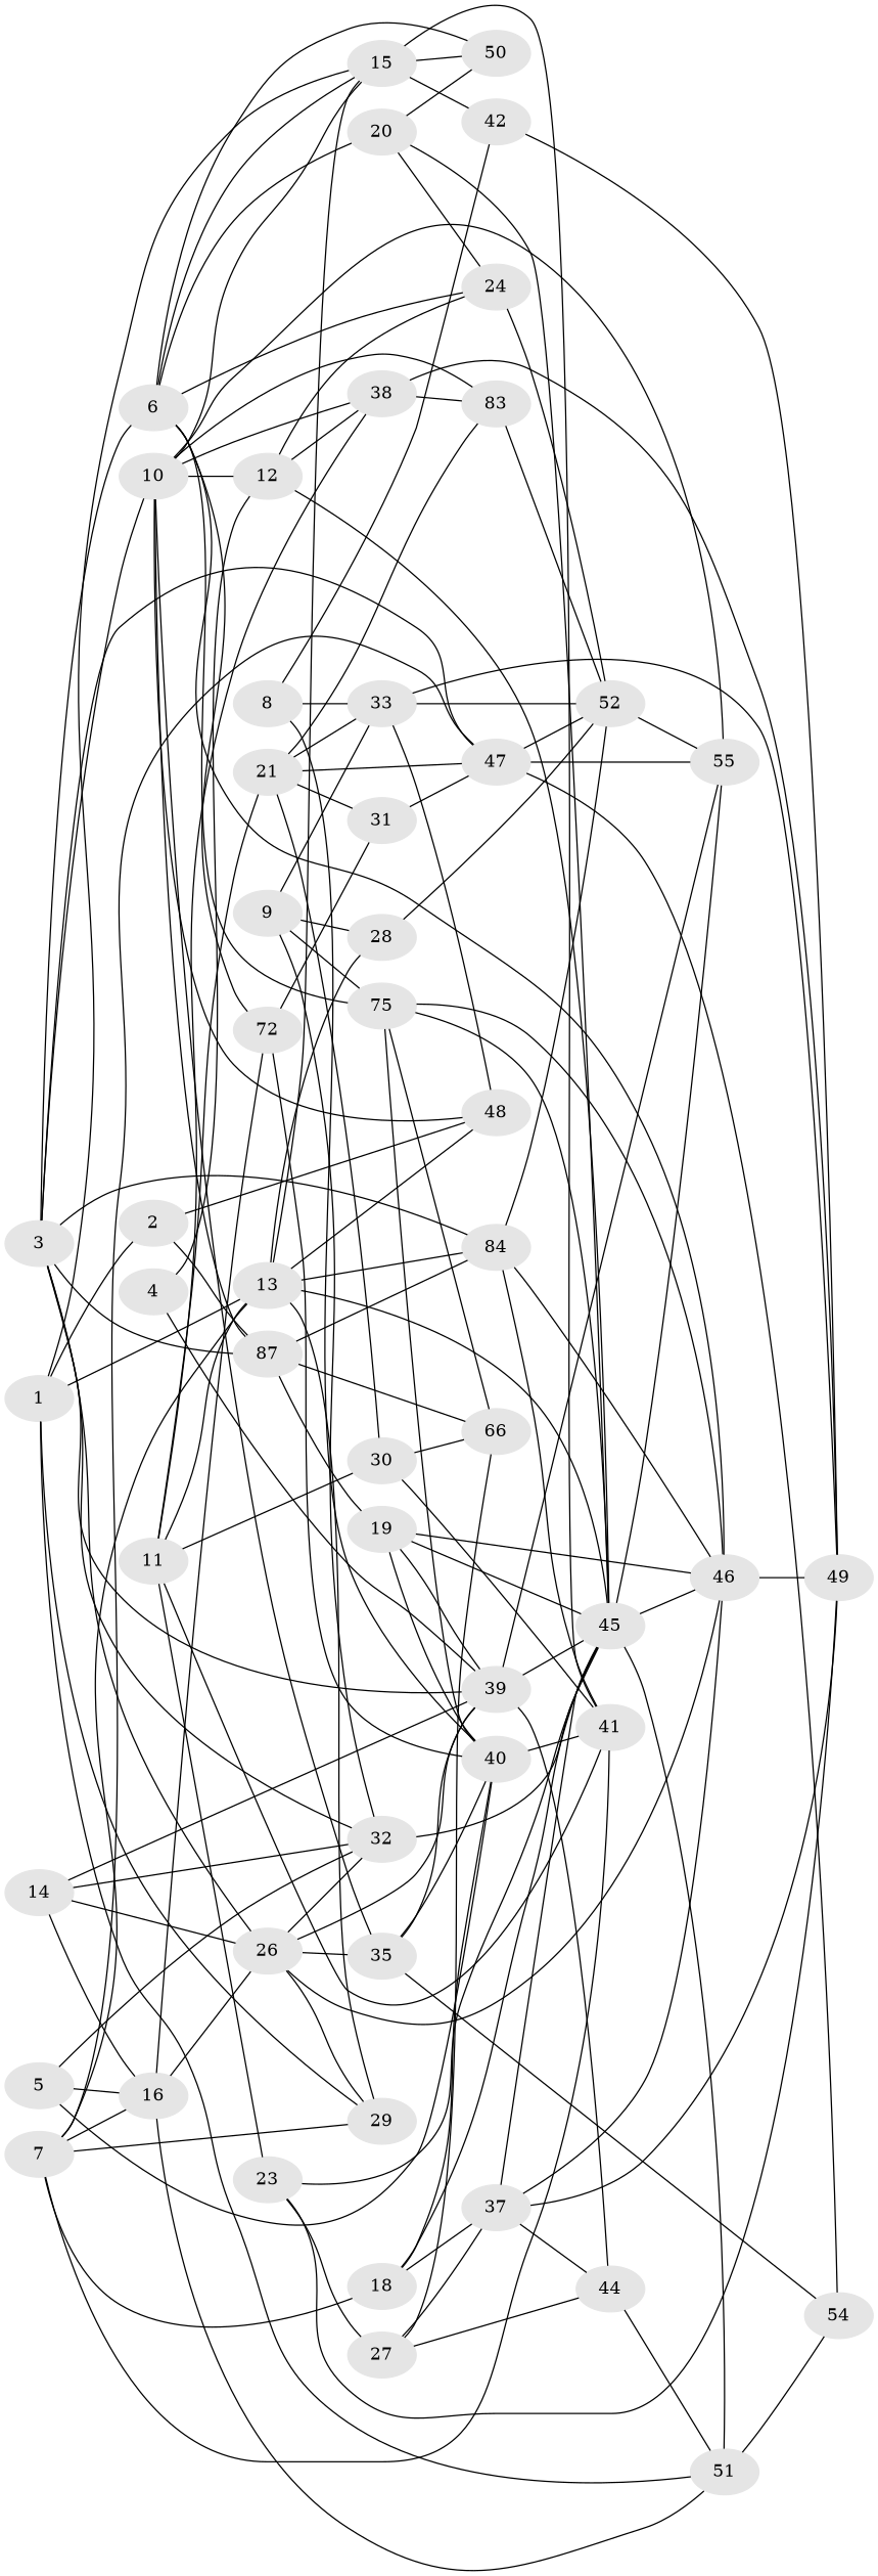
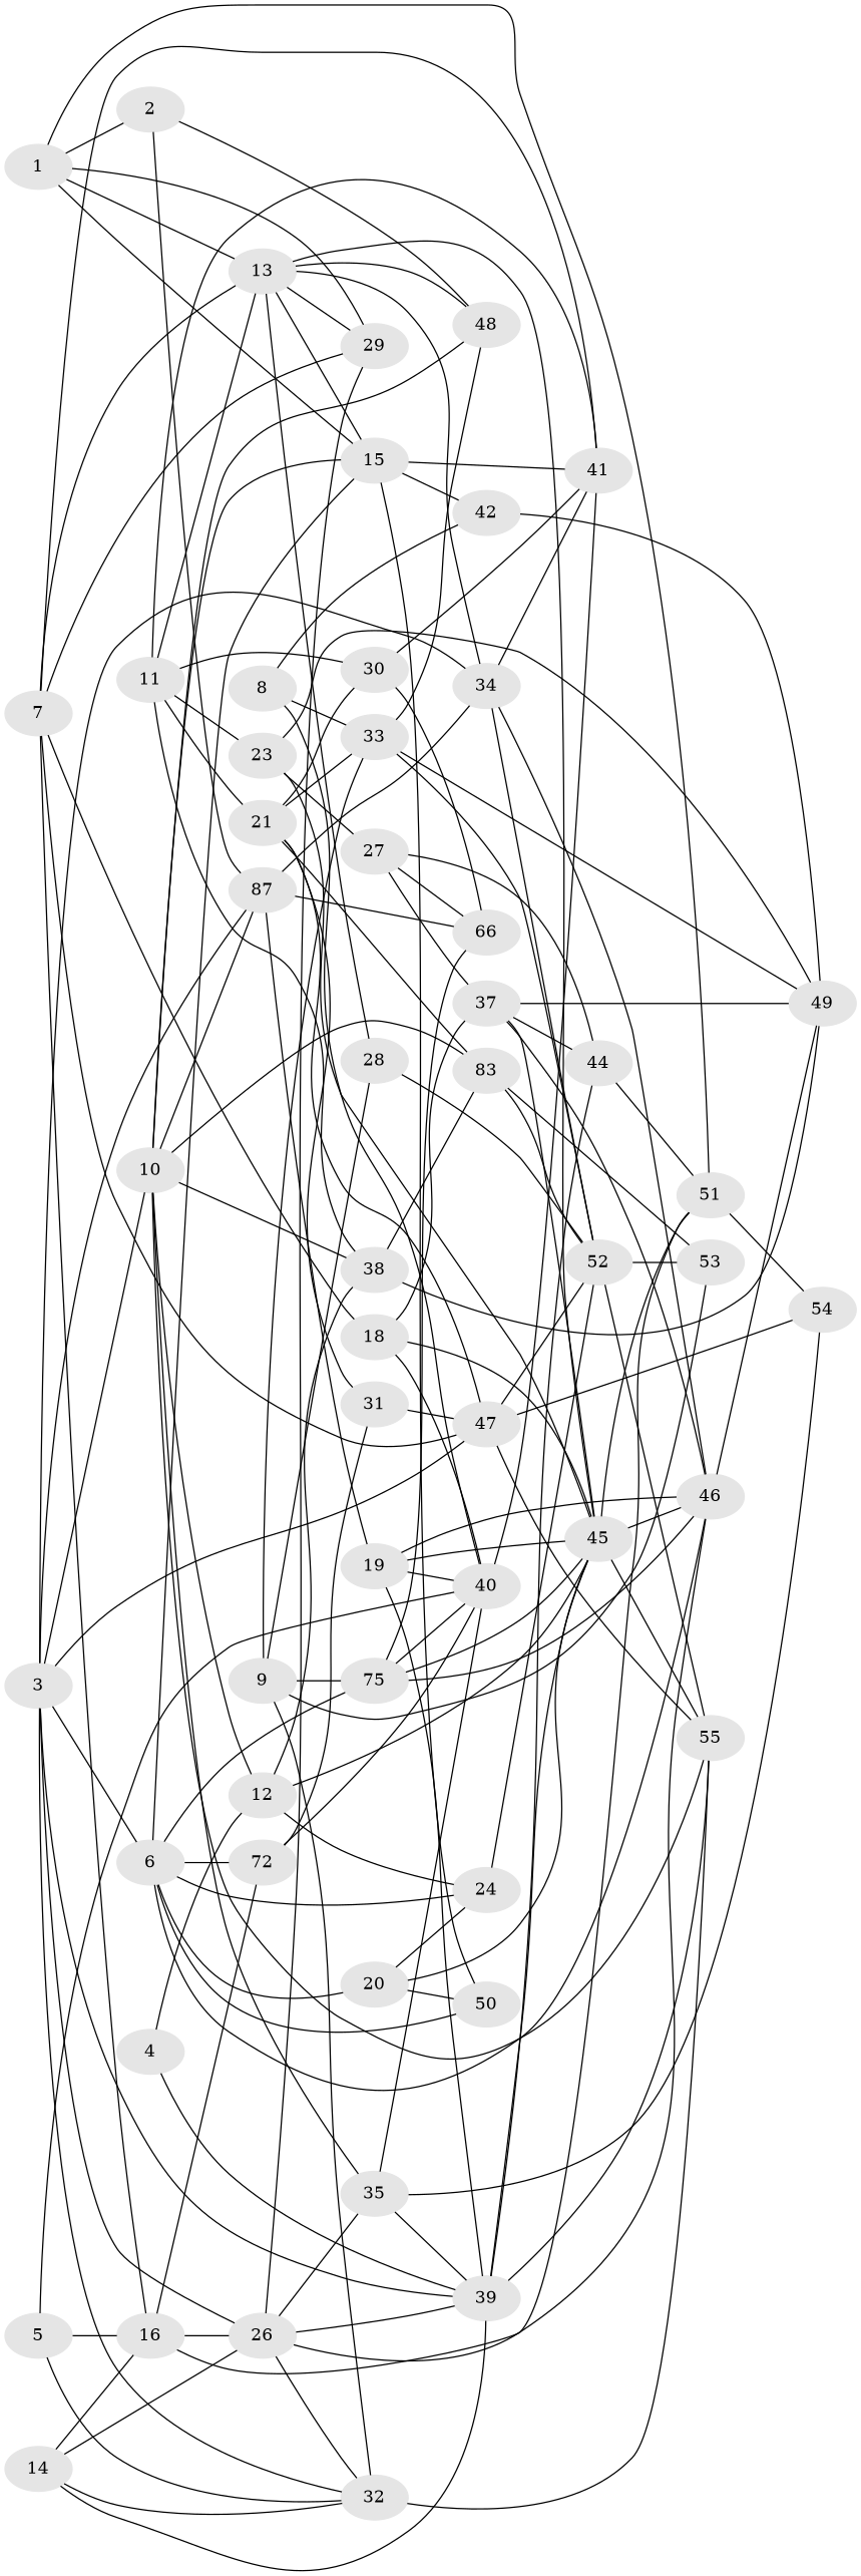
  graph {
    rankdir=LR
    node [color=gray90 style=filled]
    edge [weight=1.0]
    1
    2
    13
    15
    29
    51
    n7 [label=87]
    48
-   34 [label=84]
+   34
    28
    45
    50
    41
    42
    54
    19
    n17 [label=66]
    3
    6
    10
    26
    32
    39
    47
    20
    n26 [label=72]
    24
    n28 [label=75]
    46
    12
    35
    38
    n33 [label=83]
    55
    52
    44
    4
    5
    16
    40
    31
    49
    7
    18
    37
    8
    33
    9
+   53
    11
    21
    23
    30
    27
    14
    1 -- 2
    1 -- 13
    1 -- 15
    1 -- 29
    1 -- 51
    2 -- n7
    2 -- 48
    13 -- 15
    13 -- 29
    13 -- 48
    13 -- 34
    13 -- 28
    13 -- 45
    15 -- 50
    15 -- 41
    15 -- 42
    51 -- 54 [weight=2.0]
    n7 -- 34
    n7 -- 19
    n7 -- n17
    34 -- 41
    34 -- 46
    34 -- 52
    28 -- 52
    45 -- 51
    45 -- 46
    45 -- 55
    42 -- 49
    19 -- 45
    19 -- 39
    19 -- 46
    19 -- 40
    3 -- n7
    3 -- 34
    3 -- 6
    3 -- 10
    3 -- 26
    3 -- 32
    3 -- 39
    3 -- 47
    6 -- 15
    6 -- 50
    6 -- 20
    6 -- n26 [weight=2.0]
    6 -- 24
    6 -- n28
    6 -- 46
    10 -- 15
    10 -- n7
    10 -- 48
    10 -- 12
    10 -- 35
    10 -- 38
    10 -- n33 [weight=2.0]
    10 -- 55
    26 -- 29
    26 -- 32 [weight=2.0]
    26 -- 39 [weight=2.0]
    26 -- 46 [weight=2.0]
    26 -- 35
-   32 -- 45
+   32 -- 55
    39 -- 45
    39 -- 55
    39 -- 44
    47 -- 54
    47 -- 55 [weight=2.0]
    47 -- 52
    20 -- 45
    20 -- 50
    20 -- 24
    n26 -- 40
    n26 -- 31
    24 -- 52
    n28 -- 45
    n28 -- n17
    n28 -- 46
    n28 -- 40
    46 -- 49 [weight=2.0]
    12 -- 45
    12 -- 24
    12 -- 38
    35 -- 54
    35 -- 39
    35 -- 40
    38 -- n33
    38 -- 49
    n33 -- 52
+   n33 -- 53
    52 -- 55 [weight=2.0]
+   52 -- 53
    44 -- 51
    4 -- 39
    4 -- 12
    5 -- 32
    5 -- 16
    5 -- 40
    16 -- 51 [weight=2.0]
    16 -- 26
    16 -- n26
    40 -- 41
    31 -- 47
    7 -- 13
    7 -- 29
    7 -- 41
    7 -- 47
    7 -- 16
    7 -- 18
    18 -- 45
    18 -- 40
    18 -- 37
    37 -- 45
    37 -- 46
    37 -- 44
    37 -- 49 [weight=2.0]
    8 -- 42
    8 -- 40
    8 -- 33 [weight=2.0]
    33 -- 48
    33 -- 52
    33 -- 49
    9 -- 28
    9 -- 32
    9 -- n28 [weight=2.0]
    9 -- 33
+   9 -- 53 [weight=2.0]
    11 -- 13
    11 -- 41
    11 -- 38
    11 -- 21
    11 -- 23
    11 -- 30
    21 -- 47
    21 -- n33
    21 -- 31
    21 -- 33
    21 -- 30
    23 -- 45
    23 -- 49
    23 -- 27
    30 -- 41
    30 -- n17
    27 -- n17
    27 -- 44
    27 -- 37
    14 -- 26
    14 -- 32
    14 -- 39
    14 -- 16
  }
